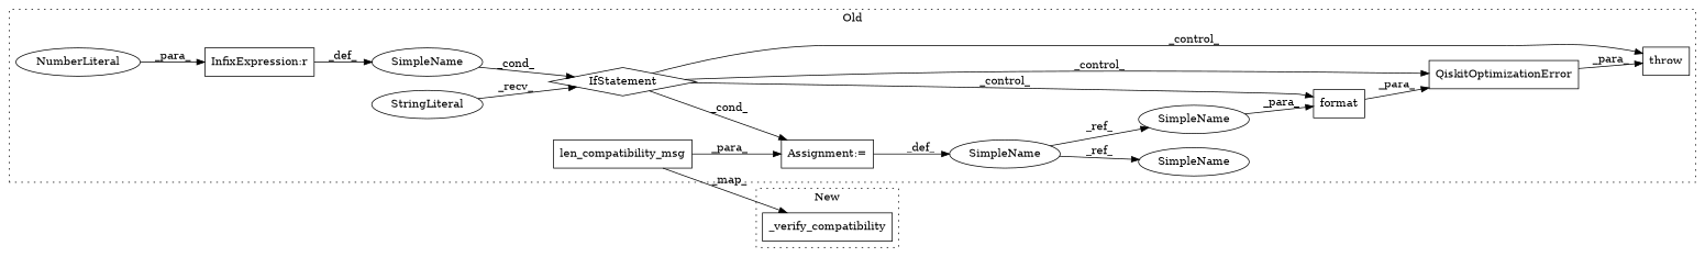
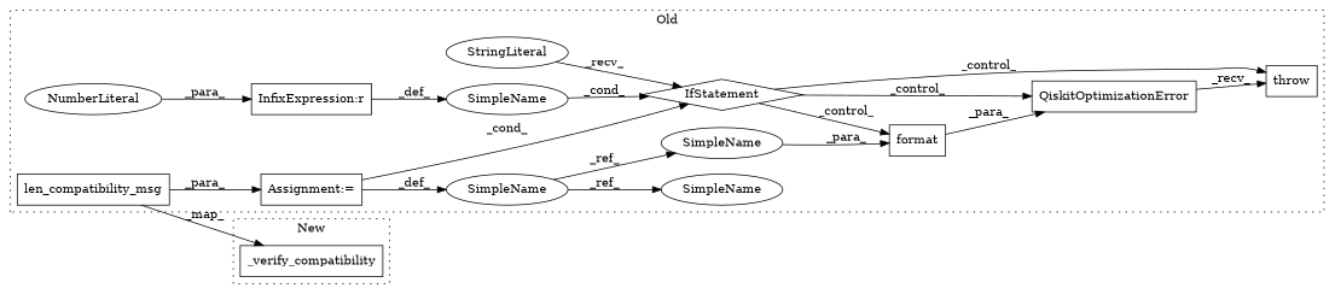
  digraph {
    rankdir=LR
    node [a=32 l=3 shape=box]
    n1 [l="22,1" label=len_compatibility_msg s="3014,3043"]
    n2 [l="24,1" label=QiskitOptimizationError s="3082,3144"]
    n3 [a=42 label=SimpleName shape=ellipse l=""]
    n4 [a=53 l=6 label=throw s=3076]
    n5 [a=27 label="InfixExpression:r" s=3062]
    n6 [a=34 l=1 label=NumberLiteral s=3065 shape=ellipse]
    n7 [a=42 label=SimpleName s=3005 shape=ellipse]
    n8 [l="7,1" label=format s="3133,3143"]
    n9 [a=25 l="4,2" label=IfStatement s="3050,3066" shape=diamond]
    n10 [a=7 l=1 label="Assignment:=" s=3008]
    n11 [a=45 l=26 label=StringLiteral s=3106 shape=ellipse]
    n12 [a=42 label=SimpleName s=3058 shape=ellipse]
    n13 [a=42 label=SimpleName s=3140 shape=ellipse]
    n14 [l="22,1" label=_verify_compatibility s="2951,2980"]
    subgraph cluster_1 {
      label=Old
      style=dotted
      n1
      n2
      n3
      n4
      n5
      n6
      n7
      n8
      n9
      n10
      n11
      n12
      n13
    }
    subgraph cluster_2 {
      label=New
      style=dotted
      n14
    }
    n1 -> n10 [label=_para_]
    n1 -> n14 [label=_map_]
-   n2 -> n4 [label=_para_]
+   n2 -> n4 [label=_recv_]
    n3 -> n9 [label=_cond_]
    n5 -> n3 [label=_def_]
    n6 -> n5 [label=_para_]
    n7 -> n12 [label=_ref_]
    n7 -> n13 [label=_ref_]
    n8 -> n2 [label=_para_]
    n9 -> n2 [label=_control_]
    n9 -> n4 [label=_control_]
    n9 -> n8 [label=_control_]
    n10 -> n7 [label=_def_]
-   n9 -> n10 [label=_cond_]
+   n10 -> n9 [label=_cond_]
    n11 -> n9 [label=_recv_]
    n13 -> n8 [label=_para_]
  }
